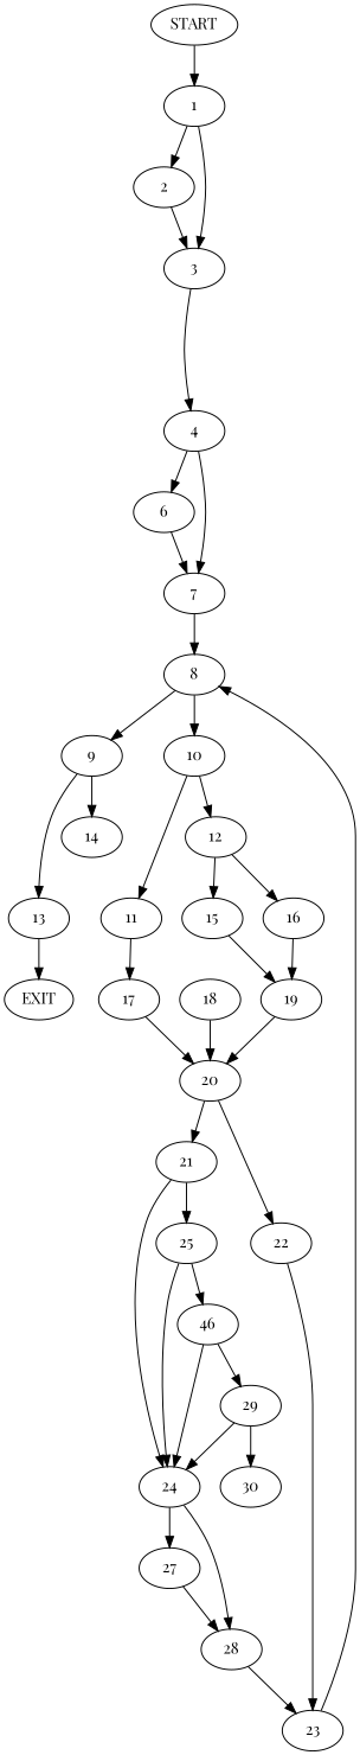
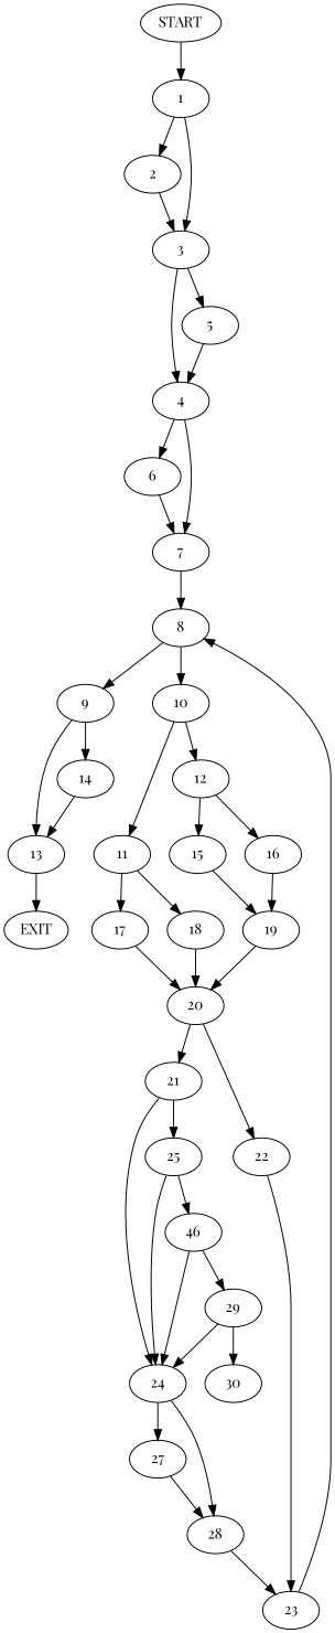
  digraph {
    fontname="Playfair Display"
    node [fontname="Playfair Display"]
    edge [fontname="Playfair Display"]
    n1 [label=START]
    1
    2
    3
    n5 [label=EXIT]
    4
+   5
    6
    7
    8
    9
    10
    13
    14
    11
    12
    17
    18
    15
    16
    20
    19
    21
    22
    24
    25
    23
    27
    28
    n30 [label=46]
    29
    30
    n1 -> 1
    1 -> 2
    1 -> 3
    2 -> 3
    3 -> 4
+   3 -> 5
    4 -> 6
    4 -> 7
+   5 -> 4
    6 -> 7
    7 -> 8
    8 -> 9
    8 -> 10
    9 -> 13
    9 -> 14
    10 -> 11
    10 -> 12
    13 -> n5
+   14 -> 13
    11 -> 17
+   11 -> 18
    12 -> 15
    12 -> 16
    17 -> 20
    18 -> 20
    15 -> 19
    16 -> 19
    20 -> 21
    20 -> 22
    19 -> 20
    21 -> 24
    21 -> 25
    22 -> 23
    24 -> 27
    24 -> 28
    25 -> 24
    25 -> n30
    23 -> 8
    27 -> 28
    28 -> 23
    n30 -> 24
    n30 -> 29
    29 -> 24
    29 -> 30
  }
